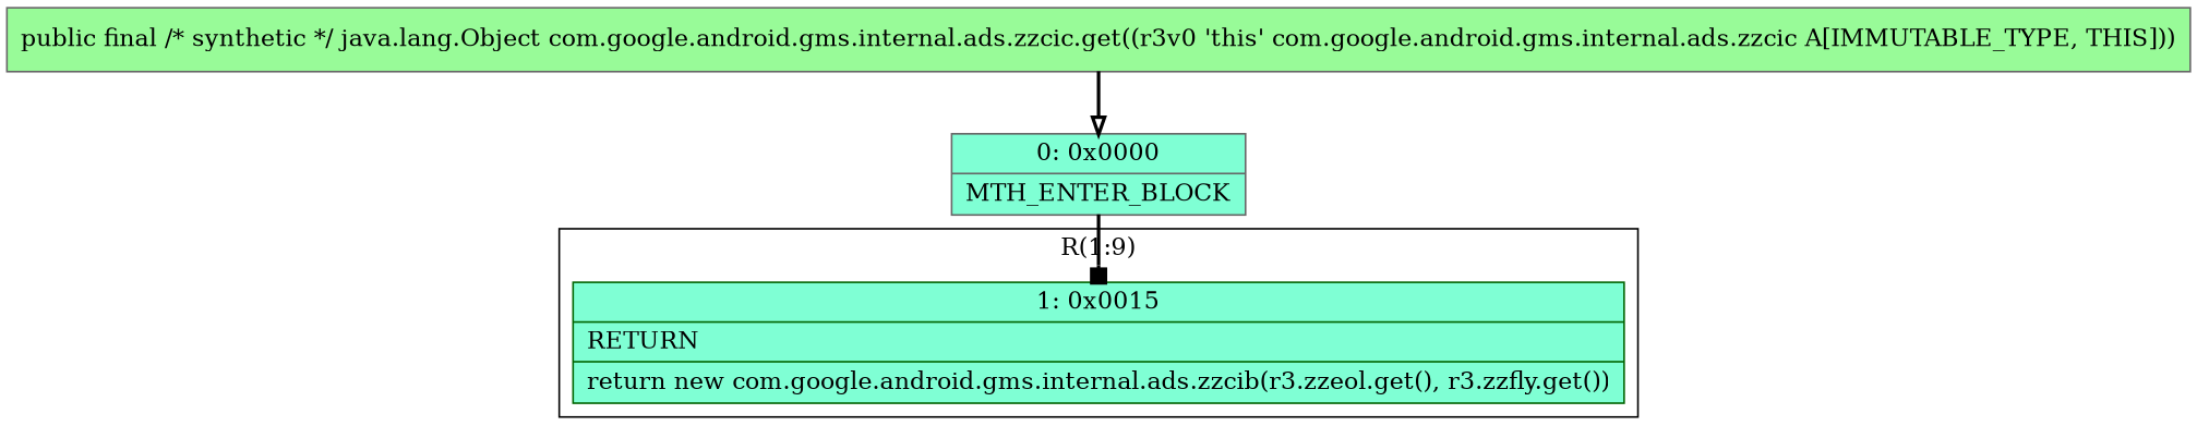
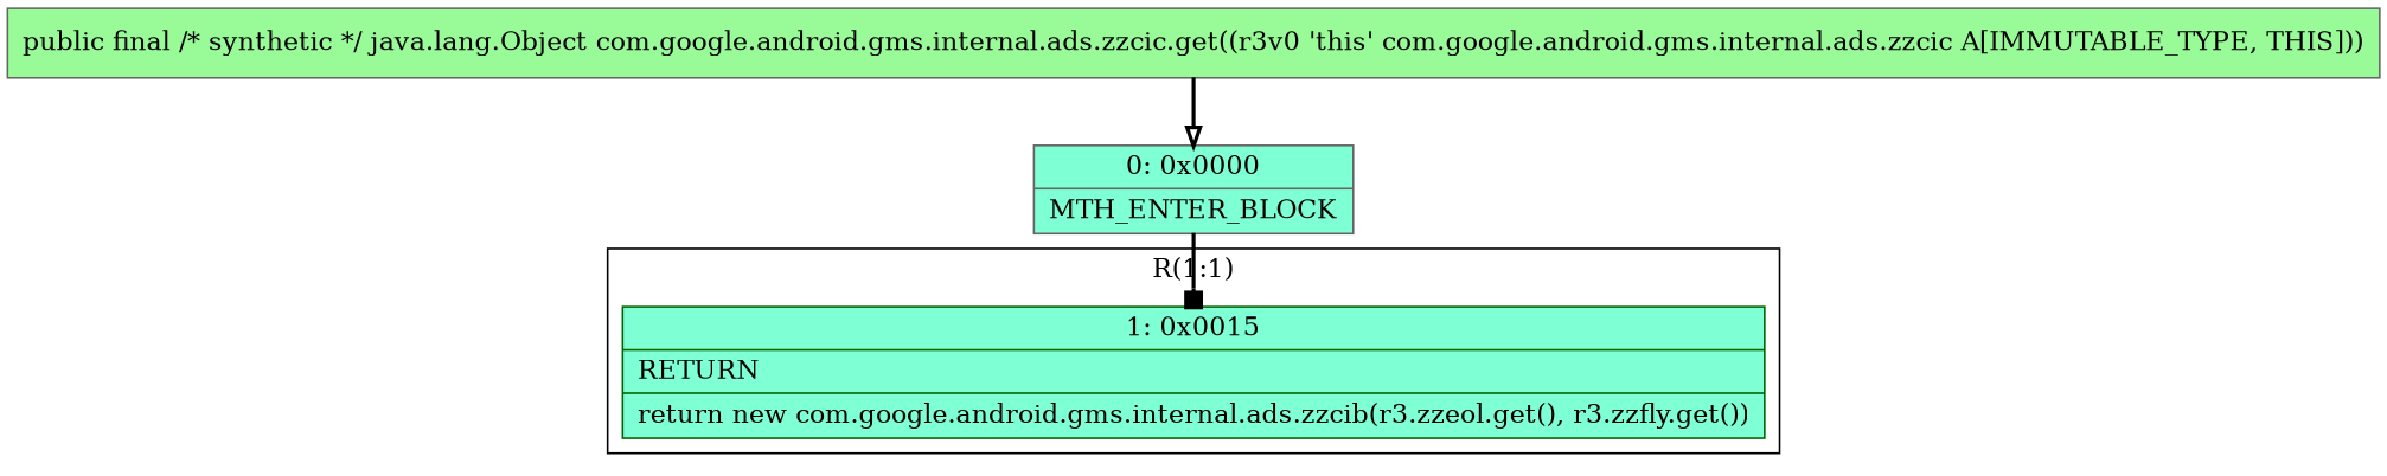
  digraph {
    node [color=gray40 shape=record style=filled fillcolor=aquamarine]
    edge [style=bold]
    n1 [color=darkgreen label="{1\:\ 0x0015|RETURN\l|return new com.google.android.gms.internal.ads.zzcib(r3.zzeol.get(), r3.zzfly.get())\l}"]
    n2 [label="{0\:\ 0x0000|MTH_ENTER_BLOCK\l}"]
    n3 [label="{public final \/* synthetic *\/ java.lang.Object com.google.android.gms.internal.ads.zzcic.get((r3v0 'this' com.google.android.gms.internal.ads.zzcic A[IMMUTABLE_TYPE, THIS])) }" fillcolor=palegreen]
    subgraph cluster_1 {
-     label="R(1:9)"
+     label="R(1:1)"
      n1
    }
    n2 -> n1 [arrowhead=box]
    n3 -> n2 [arrowhead=onormal]
  }
